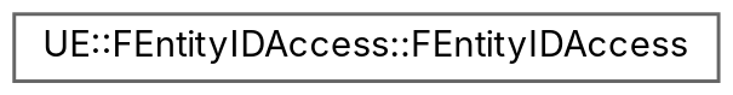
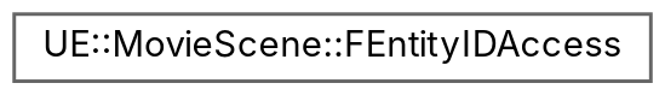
  digraph {
    rankdir=LR
    fontname=Inter
-   n1 [color=grey40 fillcolor=white fontname=Inter fontsize=10 height=0.2 label="UE::FEntityIDAccess::FEntityIDAccess" shape=box style=filled width=0.4]
+   n1 [color=grey40 fillcolor=white fontname=Inter fontsize=10 height=0.2 label="UE::MovieScene::FEntityIDAccess" shape=box style=filled width=0.4]
  }
